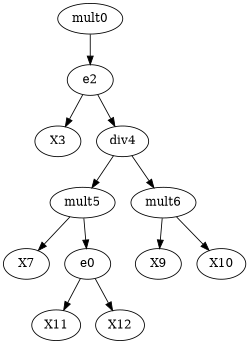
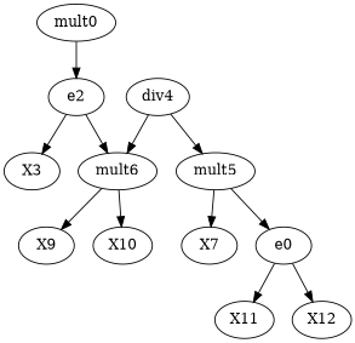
  digraph {
    mult0
    e2
    X3
    div4
    mult5
    mult6
    X7
    n8 [label=e0]
    X9
    X10
    X11
    X12
    mult0 -> e2
    e2 -> X3
-   e2 -> div4
+   e2 -> mult6
    div4 -> mult5
    div4 -> mult6
    mult5 -> X7
    mult5 -> n8
    mult6 -> X9
    mult6 -> X10
    n8 -> X11
    n8 -> X12
  }
